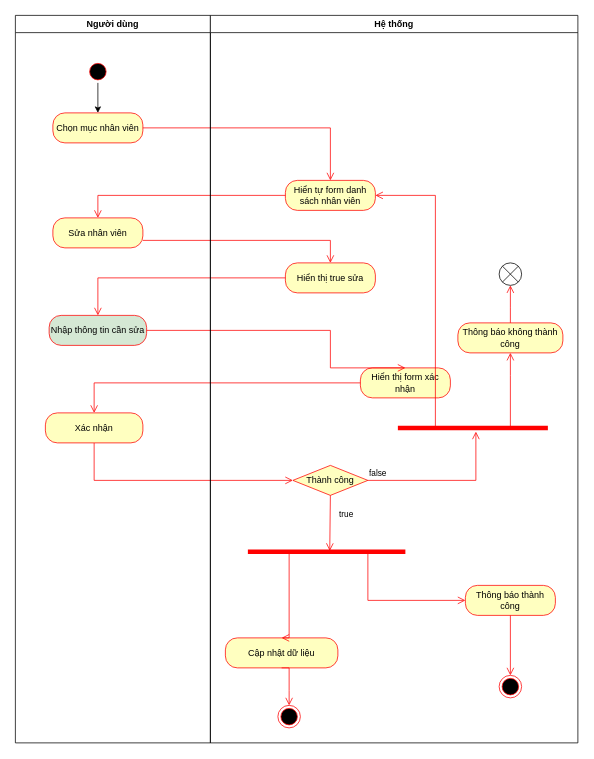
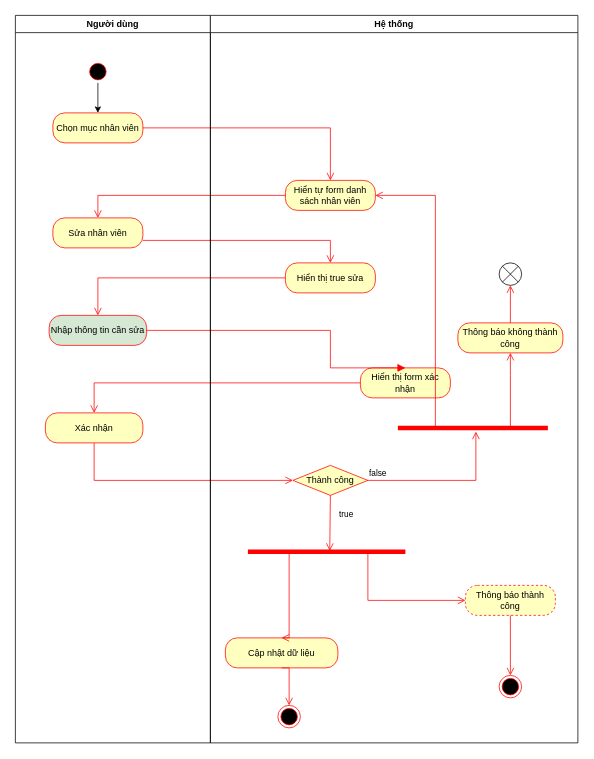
  <mxCell id="0" />
  <mxCell id="1" parent="0" />
  <mxCell id="2" style="edgeStyle=orthogonalEdgeStyle;rounded=0;orthogonalLoop=1;jettySize=auto;html=1;entryX=0.5;entryY=0;entryDx=0;entryDy=0;" parent="1" source="3" target="22" edge="1"><mxGeometry relative="1" as="geometry" /></mxCell>
  <mxCell id="3" value="" style="ellipse;html=1;shape=startState;fillColor=#000000;strokeColor=#ff0000;" parent="1" vertex="1"><mxGeometry x="115" y="80" width="30" height="30" as="geometry" /></mxCell>
  <mxCell id="4" value="Hiển tự form danh sách nhân viên" style="rounded=1;whiteSpace=wrap;html=1;arcSize=40;fontColor=#000000;fillColor=#ffffc0;strokeColor=#ff0000;" parent="1" vertex="1"><mxGeometry x="380" y="240" width="120" height="40" as="geometry" /></mxCell>
  <mxCell id="5" value="" style="edgeStyle=orthogonalEdgeStyle;html=1;verticalAlign=bottom;endArrow=open;endSize=8;strokeColor=#ff0000;rounded=0;entryX=0.5;entryY=0;entryDx=0;entryDy=0;" parent="1" source="4" target="6" edge="1"><mxGeometry relative="1" as="geometry"><mxPoint x="60" y="300" as="targetPoint" /><Array as="points"><mxPoint x="130" y="260" /></Array></mxGeometry></mxCell>
  <mxCell id="6" value="Sửa nhân viên" style="rounded=1;whiteSpace=wrap;html=1;arcSize=40;fontColor=#000000;fillColor=#ffffc0;strokeColor=#ff0000;" parent="1" vertex="1"><mxGeometry x="70" y="290" width="120" height="40" as="geometry" /></mxCell>
  <mxCell id="7" value="" style="edgeStyle=orthogonalEdgeStyle;html=1;verticalAlign=bottom;endArrow=open;endSize=8;strokeColor=#ff0000;rounded=0;entryX=0.5;entryY=0;entryDx=0;entryDy=0;" parent="1" source="6" target="8" edge="1"><mxGeometry relative="1" as="geometry"><mxPoint x="400" y="350" as="targetPoint" /><Array as="points"><mxPoint x="440" y="320" /></Array></mxGeometry></mxCell>
  <mxCell id="8" value="Hiển thị true sửa" style="rounded=1;whiteSpace=wrap;html=1;arcSize=40;fontColor=#000000;fillColor=#ffffc0;strokeColor=#ff0000;" parent="1" vertex="1"><mxGeometry x="380" y="350" width="120" height="40" as="geometry" /></mxCell>
  <mxCell id="9" value="" style="edgeStyle=orthogonalEdgeStyle;html=1;verticalAlign=bottom;endArrow=open;endSize=8;strokeColor=#ff0000;rounded=0;exitX=0;exitY=0.5;exitDx=0;exitDy=0;entryX=0.5;entryY=0;entryDx=0;entryDy=0;" parent="1" source="8" target="10" edge="1"><mxGeometry relative="1" as="geometry"><mxPoint x="60" y="450" as="targetPoint" /><Array as="points"><mxPoint x="130" y="370" /></Array></mxGeometry></mxCell>
  <mxCell id="10" value="Nhập thông tin cần sửa" style="rounded=1;whiteSpace=wrap;html=1;arcSize=40;fontColor=#000000;fillColor=#d5e8d4;strokeColor=#ff0000;" parent="1" vertex="1"><mxGeometry x="65" y="420" width="130" height="40" as="geometry" /></mxCell>
  <mxCell id="11" value="" style="edgeStyle=orthogonalEdgeStyle;html=1;verticalAlign=bottom;endArrow=open;endSize=8;strokeColor=#ff0000;rounded=0;entryX=0;entryY=0.5;entryDx=0;entryDy=0;exitX=0.5;exitY=1;exitDx=0;exitDy=0;" parent="1" source="17" target="12" edge="1"><mxGeometry relative="1" as="geometry"><mxPoint x="440" y="620" as="targetPoint" /><Array as="points"><mxPoint x="125" y="640" /></Array><mxPoint x="100" y="630" as="sourcePoint" /></mxGeometry></mxCell>
  <mxCell id="12" value="Thành công&lt;img width=&quot;null&quot; height=&quot;null&quot;&gt;" style="rhombus;whiteSpace=wrap;html=1;fillColor=#ffffc0;strokeColor=#ff0000;" parent="1" vertex="1"><mxGeometry x="390" y="620" width="100" height="40" as="geometry" /></mxCell>
  <mxCell id="13" value="false&lt;br&gt;" style="edgeStyle=orthogonalEdgeStyle;html=1;align=left;verticalAlign=bottom;endArrow=open;endSize=8;strokeColor=#ff0000;rounded=0;" parent="1" source="12" target="24" edge="1"><mxGeometry x="-1" relative="1" as="geometry"><mxPoint x="633.96" y="563" as="targetPoint" /><Array as="points"><mxPoint x="634" y="640" /></Array></mxGeometry></mxCell>
  <mxCell id="14" value="Thông báo không thành công" style="rounded=1;whiteSpace=wrap;html=1;arcSize=40;fontColor=#000000;fillColor=#ffffc0;strokeColor=#ff0000;" parent="1" vertex="1"><mxGeometry x="610" y="430" width="140" height="40" as="geometry" /></mxCell>
  <mxCell id="15" value="Hiển thị form xác nhận" style="rounded=1;whiteSpace=wrap;html=1;arcSize=40;fontColor=#000000;fillColor=#ffffc0;strokeColor=#ff0000;" parent="1" vertex="1"><mxGeometry x="480" y="490" width="120" height="40" as="geometry" /></mxCell>
- <mxCell id="16" value="" style="edgeStyle=orthogonalEdgeStyle;html=1;verticalAlign=bottom;endArrow=open;endSize=8;strokeColor=#ff0000;rounded=0;entryX=0.5;entryY=0;entryDx=0;entryDy=0;exitX=1;exitY=0.5;exitDx=0;exitDy=0;" parent="1" source="10" target="15" edge="1"><mxGeometry relative="1" as="geometry"><mxPoint x="425" y="500" as="targetPoint" /><Array as="points"><mxPoint x="440" y="440" /></Array><mxPoint x="130" y="470" as="sourcePoint" /></mxGeometry></mxCell>
+ <mxCell id="16" value="" style="edgeStyle=orthogonalEdgeStyle;html=1;verticalAlign=bottom;endArrow=block;endSize=8;strokeColor=#ff0000;rounded=0;entryX=0.5;entryY=0;entryDx=0;entryDy=0;exitX=1;exitY=0.5;exitDx=0;exitDy=0;" parent="1" source="10" target="15" edge="1"><mxGeometry relative="1" as="geometry"><mxPoint x="425" y="500" as="targetPoint" /><Array as="points"><mxPoint x="440" y="440" /></Array><mxPoint x="130" y="470" as="sourcePoint" /></mxGeometry></mxCell>
  <mxCell id="17" value="Xác nhận" style="rounded=1;whiteSpace=wrap;html=1;arcSize=40;fontColor=#000000;fillColor=#ffffc0;strokeColor=#ff0000;" parent="1" vertex="1"><mxGeometry x="60" y="550" width="130" height="40" as="geometry" /></mxCell>
  <mxCell id="18" value="" style="edgeStyle=orthogonalEdgeStyle;html=1;verticalAlign=bottom;endArrow=open;endSize=8;strokeColor=#ff0000;rounded=0;entryX=0.5;entryY=0;entryDx=0;entryDy=0;exitX=0;exitY=0.5;exitDx=0;exitDy=0;" parent="1" source="15" target="17" edge="1"><mxGeometry relative="1" as="geometry"><mxPoint x="70" y="550" as="targetPoint" /><Array as="points"><mxPoint x="125" y="510" /></Array><mxPoint x="335" y="510" as="sourcePoint" /></mxGeometry></mxCell>
  <mxCell id="19" value="" style="shape=line;html=1;strokeWidth=6;strokeColor=#ff0000;" parent="1" vertex="1"><mxGeometry x="330" y="730" width="210" height="10" as="geometry" /></mxCell>
  <mxCell id="20" value="" style="edgeStyle=orthogonalEdgeStyle;html=1;verticalAlign=bottom;endArrow=open;endSize=8;strokeColor=#ff0000;rounded=0;exitX=0.75;exitY=0.5;exitDx=0;exitDy=0;exitPerimeter=0;entryX=0;entryY=0.5;entryDx=0;entryDy=0;" parent="1" source="19" target="35" edge="1"><mxGeometry relative="1" as="geometry"><mxPoint x="483" y="850" as="targetPoint" /><Array as="points"><mxPoint x="490" y="735" /><mxPoint x="490" y="800" /></Array></mxGeometry></mxCell>
  <mxCell id="21" value="Cập nhật dữ liệu" style="rounded=1;whiteSpace=wrap;html=1;arcSize=40;fontColor=#000000;fillColor=#ffffc0;strokeColor=#ff0000;" parent="1" vertex="1"><mxGeometry x="300" y="850" width="150" height="40" as="geometry" /></mxCell>
  <mxCell id="22" value="Chọn mục nhân viên" style="rounded=1;whiteSpace=wrap;html=1;arcSize=40;fontColor=#000000;fillColor=#ffffc0;strokeColor=#ff0000;" parent="1" vertex="1"><mxGeometry x="70" y="150" width="120" height="40" as="geometry" /></mxCell>
  <mxCell id="23" value="" style="edgeStyle=orthogonalEdgeStyle;html=1;verticalAlign=bottom;endArrow=open;endSize=8;strokeColor=#ff0000;rounded=0;entryX=0.5;entryY=0;entryDx=0;entryDy=0;exitX=1;exitY=0.5;exitDx=0;exitDy=0;" parent="1" source="22" target="4" edge="1"><mxGeometry relative="1" as="geometry"><mxPoint x="65" y="310" as="targetPoint" /><Array as="points"><mxPoint x="440" y="170" /></Array><mxPoint x="330" y="270" as="sourcePoint" /></mxGeometry></mxCell>
  <mxCell id="24" value="" style="shape=line;html=1;strokeWidth=6;strokeColor=#ff0000;" parent="1" vertex="1"><mxGeometry x="530" y="565" width="200" height="10" as="geometry" /></mxCell>
  <mxCell id="25" value="" style="edgeStyle=orthogonalEdgeStyle;html=1;verticalAlign=bottom;endArrow=open;endSize=8;strokeColor=#ff0000;rounded=0;entryX=0.5;entryY=1;entryDx=0;entryDy=0;exitX=0.75;exitY=0.5;exitDx=0;exitDy=0;exitPerimeter=0;" parent="1" source="24" target="14" edge="1"><mxGeometry relative="1" as="geometry"><mxPoint x="450" y="500" as="targetPoint" /><Array as="points"><mxPoint x="680" y="500" /><mxPoint x="680" y="500" /></Array><mxPoint x="205" y="450" as="sourcePoint" /></mxGeometry></mxCell>
  <mxCell id="26" value="" style="edgeStyle=orthogonalEdgeStyle;html=1;verticalAlign=bottom;endArrow=open;endSize=8;strokeColor=#ff0000;rounded=0;entryX=1;entryY=0.5;entryDx=0;entryDy=0;exitX=0.25;exitY=0.5;exitDx=0;exitDy=0;exitPerimeter=0;" parent="1" source="24" target="4" edge="1"><mxGeometry relative="1" as="geometry"><mxPoint x="690" y="380" as="targetPoint" /><Array as="points"><mxPoint x="580" y="260" /></Array><mxPoint x="690" y="580" as="sourcePoint" /></mxGeometry></mxCell>
  <mxCell id="27" value="true&lt;br&gt;" style="edgeStyle=orthogonalEdgeStyle;html=1;align=left;verticalAlign=top;endArrow=open;endSize=8;strokeColor=#ff0000;rounded=0;entryX=0.52;entryY=0.4;entryDx=0;entryDy=0;entryPerimeter=0;exitX=0.5;exitY=1;exitDx=0;exitDy=0;" parent="1" edge="1"><mxGeometry x="-0.667" y="10" relative="1" as="geometry"><mxPoint x="439.2" y="734" as="targetPoint" /><mxPoint as="offset" /><mxPoint x="440" y="660" as="sourcePoint" /><Array as="points"><mxPoint x="439" y="660" /></Array></mxGeometry></mxCell>
  <mxCell id="28" value="" style="edgeStyle=orthogonalEdgeStyle;html=1;verticalAlign=bottom;endArrow=open;endSize=8;strokeColor=#ff0000;rounded=0;entryX=0.5;entryY=0;entryDx=0;entryDy=0;exitX=0.25;exitY=0.5;exitDx=0;exitDy=0;exitPerimeter=0;" parent="1" source="19" target="21" edge="1"><mxGeometry relative="1" as="geometry"><mxPoint x="170" y="820" as="targetPoint" /><mxPoint x="170" y="750" as="sourcePoint" /><Array as="points"><mxPoint x="385" y="735" /></Array></mxGeometry></mxCell>
  <mxCell id="29" value="" style="shape=sumEllipse;perimeter=ellipsePerimeter;whiteSpace=wrap;html=1;backgroundOutline=1;" parent="1" vertex="1"><mxGeometry x="665" y="350" width="30" height="30" as="geometry" /></mxCell>
  <mxCell id="30" value="" style="edgeStyle=orthogonalEdgeStyle;html=1;verticalAlign=bottom;endArrow=open;endSize=8;strokeColor=#ff0000;rounded=0;entryX=0.5;entryY=1;entryDx=0;entryDy=0;exitX=0.5;exitY=0;exitDx=0;exitDy=0;" parent="1" source="14" target="29" edge="1"><mxGeometry relative="1" as="geometry"><mxPoint x="690" y="480" as="targetPoint" /><Array as="points"><mxPoint x="680" y="410" /><mxPoint x="680" y="410" /></Array><mxPoint x="690" y="580" as="sourcePoint" /></mxGeometry></mxCell>
  <mxCell id="31" value="" style="ellipse;html=1;shape=endState;fillColor=#000000;strokeColor=#ff0000;" parent="1" vertex="1"><mxGeometry x="370" y="940" width="30" height="30" as="geometry" /></mxCell>
  <mxCell id="32" value="" style="edgeStyle=orthogonalEdgeStyle;html=1;verticalAlign=bottom;endArrow=open;endSize=8;strokeColor=#ff0000;rounded=0;entryX=0.5;entryY=0;entryDx=0;entryDy=0;exitX=0.5;exitY=1;exitDx=0;exitDy=0;" parent="1" source="21" target="31" edge="1"><mxGeometry relative="1" as="geometry"><mxPoint x="430" y="930" as="targetPoint" /><Array as="points"><mxPoint x="385" y="920" /><mxPoint x="385" y="920" /></Array><mxPoint x="430" y="910" as="sourcePoint" /></mxGeometry></mxCell>
  <mxCell id="33" value="Người dùng" style="swimlane;" parent="1" vertex="1"><mxGeometry x="20" y="20" width="260" height="970" as="geometry" /></mxCell>
  <mxCell id="34" value="Hệ thống" style="swimlane;" parent="1" vertex="1"><mxGeometry x="280" y="20" width="490" height="970" as="geometry" /></mxCell>
- <mxCell id="35" value="Thông báo thành công" style="rounded=1;whiteSpace=wrap;html=1;arcSize=40;fontColor=#000000;fillColor=#ffffc0;strokeColor=#ff0000;" parent="34" vertex="1"><mxGeometry x="340" y="760" width="120" height="40" as="geometry" /></mxCell>
+ <mxCell id="35" value="Thông báo thành công" style="rounded=1;whiteSpace=wrap;html=1;arcSize=40;fontColor=#000000;fillColor=#ffffc0;strokeColor=#ff0000;dashed=1;" parent="34" vertex="1"><mxGeometry x="340" y="760" width="120" height="40" as="geometry" /></mxCell>
  <mxCell id="36" value="" style="ellipse;html=1;shape=endState;fillColor=#000000;strokeColor=#ff0000;" parent="34" vertex="1"><mxGeometry x="385" y="880" width="30" height="30" as="geometry" /></mxCell>
  <mxCell id="37" value="" style="edgeStyle=orthogonalEdgeStyle;html=1;verticalAlign=bottom;endArrow=open;endSize=8;strokeColor=#ff0000;rounded=0;entryX=0.5;entryY=0;entryDx=0;entryDy=0;exitX=0.5;exitY=1;exitDx=0;exitDy=0;" parent="34" source="35" target="36" edge="1"><mxGeometry relative="1" as="geometry"><mxPoint x="445" y="870" as="targetPoint" /><Array as="points" /><mxPoint x="400" y="830" as="sourcePoint" /></mxGeometry></mxCell>
